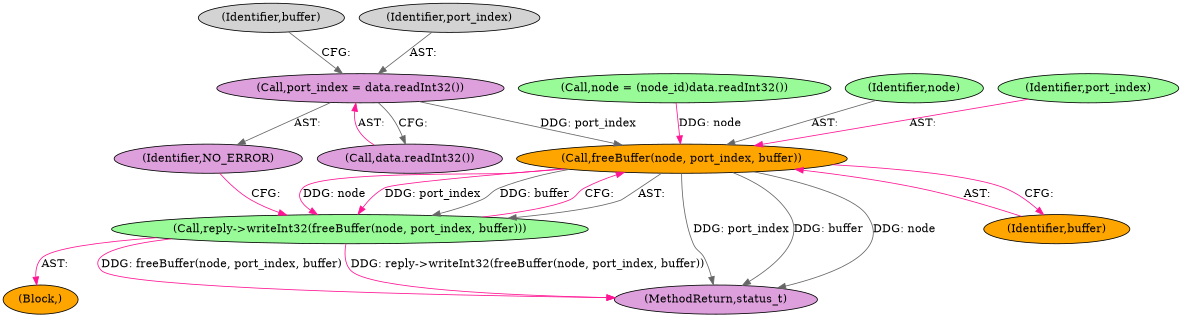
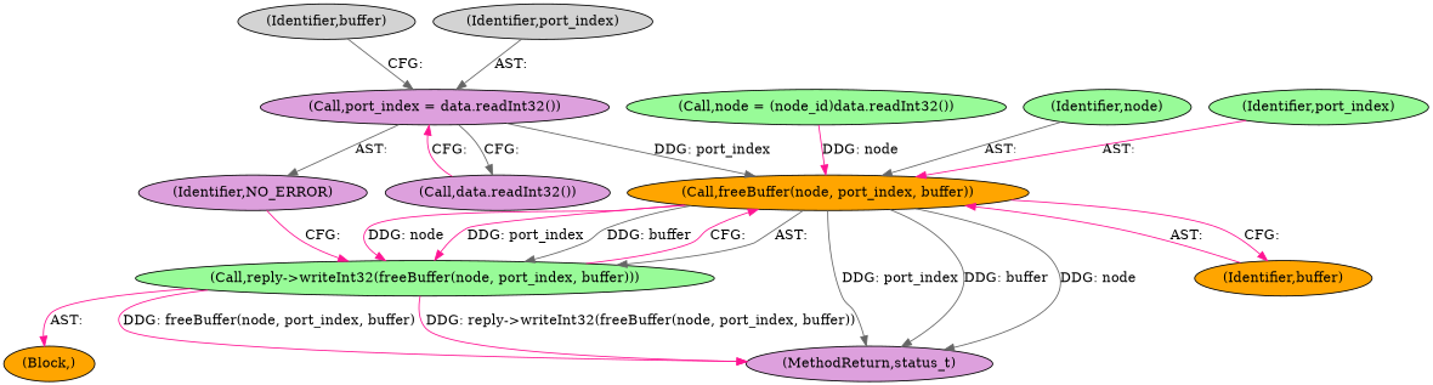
  digraph {
    node [fillcolor=plum style=filled]
    edge [color=deeppink]
    n1 [label="(Call,port_index = data.readInt32())"]
    n2 [fillcolor=orange label="(Call,freeBuffer(node, port_index, buffer))"]
    n3 [label="(Call,data.readInt32())"]
    n4 [label="(Identifier,NO_ERROR)"]
    n5 [fillcolor=palegreen label="(Call,reply->writeInt32(freeBuffer(node, port_index, buffer)))"]
    n6 [label="(MethodReturn,status_t)"]
    n7 [fillcolor=orange label="(Identifier,buffer)"]
    n8 [fillcolor=orange label="(Block,)"]
    n9 [fillcolor=lightgrey label="(Identifier,buffer)"]
    n10 [fillcolor=lightgrey label="(Identifier,port_index)"]
    n11 [fillcolor=palegreen label="(Call,node = (node_id)data.readInt32())"]
    n12 [fillcolor=palegreen label="(Identifier,node)"]
    n13 [fillcolor=palegreen label="(Identifier,port_index)"]
    n1 -> n2 [color=gray40 label="DDG: port_index"]
    n1 -> n3 [color=gray40 label="CFG: "]
    n1 -> n4 [color=gray40 label="AST: "]
    n2 -> n5 [color=gray40 label="AST: "]
    n2 -> n5 [label="DDG: node"]
    n2 -> n5 [label="DDG: port_index"]
    n2 -> n5 [color=gray40 label="DDG: buffer"]
    n2 -> n6 [color=gray40 label="DDG: port_index"]
    n2 -> n6 [color=gray40 label="DDG: buffer"]
    n2 -> n6 [color=gray40 label="DDG: node"]
    n2 -> n7 [label="CFG: "]
-   n3 -> n1 [label="AST: "]
+   n3 -> n1 [label="CFG: "]
    n4 -> n5 [label="CFG: "]
    n5 -> n2 [label="CFG: "]
    n5 -> n6 [label="DDG: reply->writeInt32(freeBuffer(node, port_index, buffer))"]
    n5 -> n6 [label="DDG: freeBuffer(node, port_index, buffer)"]
    n5 -> n8 [label="AST: "]
    n7 -> n2 [label="AST: "]
    n9 -> n1 [color=gray40 label="CFG: "]
    n10 -> n1 [color=gray40 label="AST: "]
    n11 -> n2 [label="DDG: node"]
    n12 -> n2 [color=gray40 label="AST: "]
    n13 -> n2 [label="AST: "]
  }
